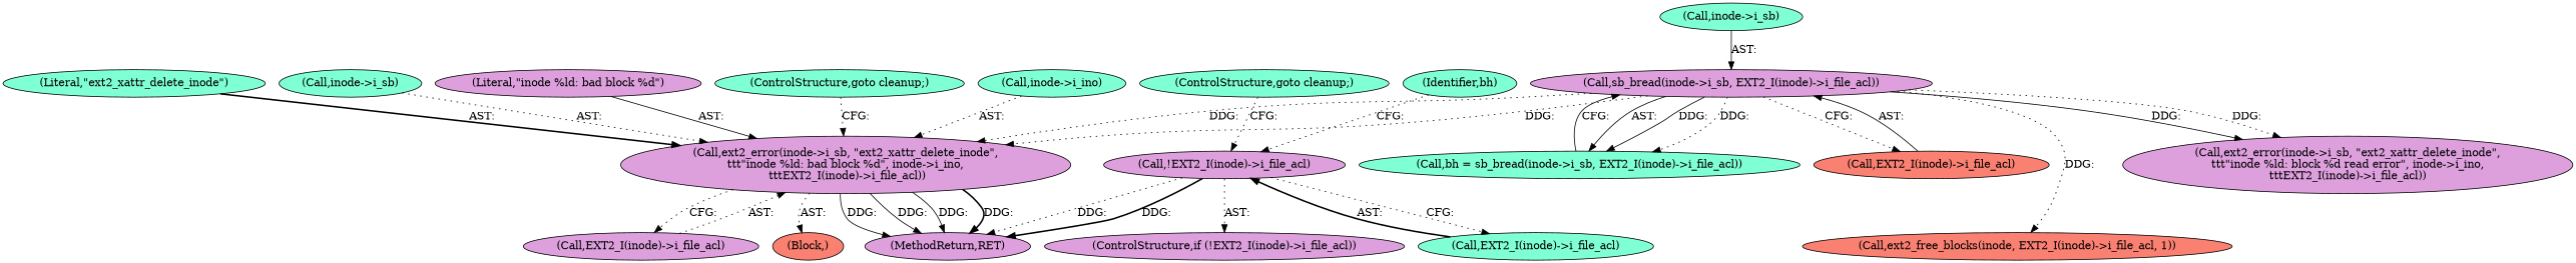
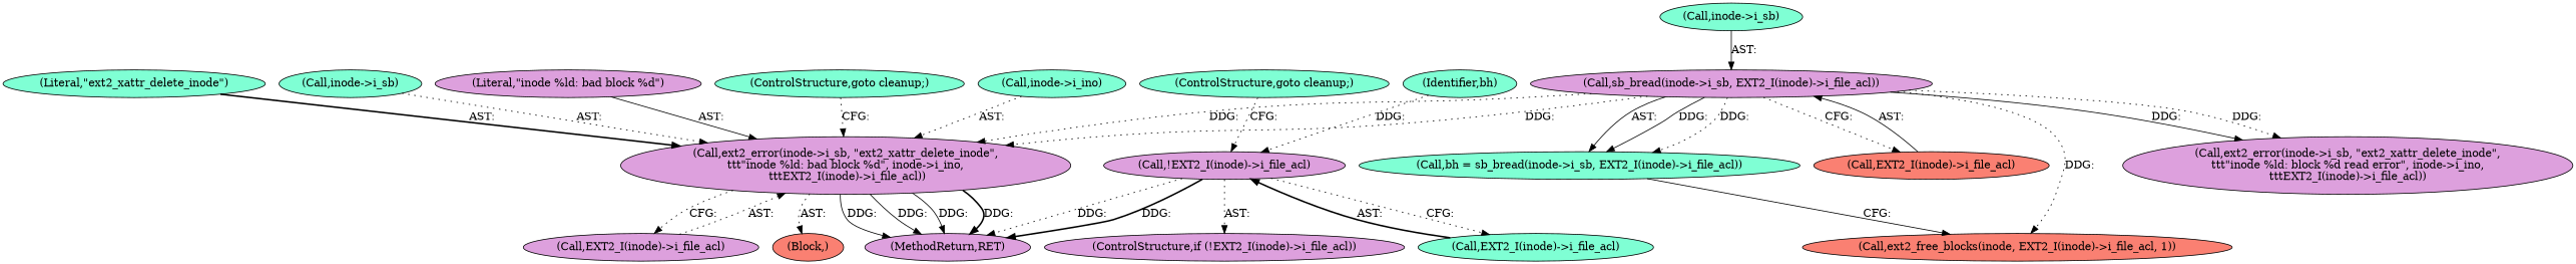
  digraph {
    node [fillcolor=aquamarine style=filled]
    edge [style=dotted]
    n1 [fillcolor=plum label="(Call,ext2_error(inode->i_sb, \"ext2_xattr_delete_inode\",\n\t\t\t\"inode %ld: bad block %d\", inode->i_ino,\n \t\t\tEXT2_I(inode)->i_file_acl))"]
    n2 [fillcolor=plum label="(MethodReturn,RET)"]
    n3 [fillcolor=plum label="(Call,EXT2_I(inode)->i_file_acl)"]
    n4 [fillcolor=salmon label="(Block,)"]
    n5 [fillcolor=plum label="(Call,sb_bread(inode->i_sb, EXT2_I(inode)->i_file_acl))"]
    n6 [fillcolor=salmon label="(Call,EXT2_I(inode)->i_file_acl)"]
    n7 [label="(Call,bh = sb_bread(inode->i_sb, EXT2_I(inode)->i_file_acl))"]
    n8 [fillcolor=salmon label="(Call,ext2_free_blocks(inode, EXT2_I(inode)->i_file_acl, 1))"]
    n9 [fillcolor=plum label="(Call,ext2_error(inode->i_sb, \"ext2_xattr_delete_inode\",\n\t\t\t\"inode %ld: block %d read error\", inode->i_ino,\n\t\t\tEXT2_I(inode)->i_file_acl))"]
    n10 [fillcolor=plum label="(Call,!EXT2_I(inode)->i_file_acl)"]
    n11 [label="(Call,EXT2_I(inode)->i_file_acl)"]
    n12 [fillcolor=plum label="(ControlStructure,if (!EXT2_I(inode)->i_file_acl))"]
    n13 [label="(ControlStructure,goto cleanup;)"]
    n14 [label="(ControlStructure,goto cleanup;)"]
    n15 [label="(Call,inode->i_ino)"]
    n16 [label="(Identifier,bh)"]
    n17 [label="(Call,inode->i_sb)"]
    n18 [label="(Literal,\"ext2_xattr_delete_inode\")"]
    n19 [label="(Call,inode->i_sb)"]
    n20 [fillcolor=plum label="(Literal,\"inode %ld: bad block %d\")"]
    n1 -> n2 [label="DDG: " style=bold]
    n1 -> n2 [label="DDG: " style=solid]
    n1 -> n2 [label="DDG: " style=solid]
    n1 -> n2 [label="DDG: " style=solid]
    n1 -> n3 [label="CFG: "]
    n1 -> n4 [label="AST: "]
    n3 -> n1 [label="AST: "]
    n5 -> n1 [label="DDG: "]
    n5 -> n1 [label="DDG: "]
    n5 -> n6 [label="CFG: "]
    n5 -> n7 [label="AST: " style=solid]
    n5 -> n7 [label="DDG: " style=solid]
    n5 -> n7 [label="DDG: "]
    n5 -> n8 [label="DDG: "]
    n5 -> n9 [label="DDG: " style=solid]
    n5 -> n9 [label="DDG: "]
    n6 -> n5 [label="AST: " style=solid]
-   n7 -> n5 [label="CFG: " style=solid]
+   n7 -> n8 [label="CFG: " style=solid]
    n10 -> n2 [label="DDG: "]
    n10 -> n2 [label="DDG: " style=bold]
    n10 -> n11 [label="CFG: "]
    n10 -> n12 [label="AST: "]
    n11 -> n10 [label="AST: " style=bold]
    n13 -> n1 [label="CFG: "]
    n14 -> n10 [label="CFG: "]
    n15 -> n1 [label="AST: "]
-   n16 -> n10 [label="CFG: "]
+   n16 -> n10 [label="DDG: "]
    n17 -> n5 [label="AST: " style=solid]
    n18 -> n1 [label="AST: " style=bold]
    n19 -> n1 [label="AST: "]
    n20 -> n1 [label="AST: " style=solid]
  }
